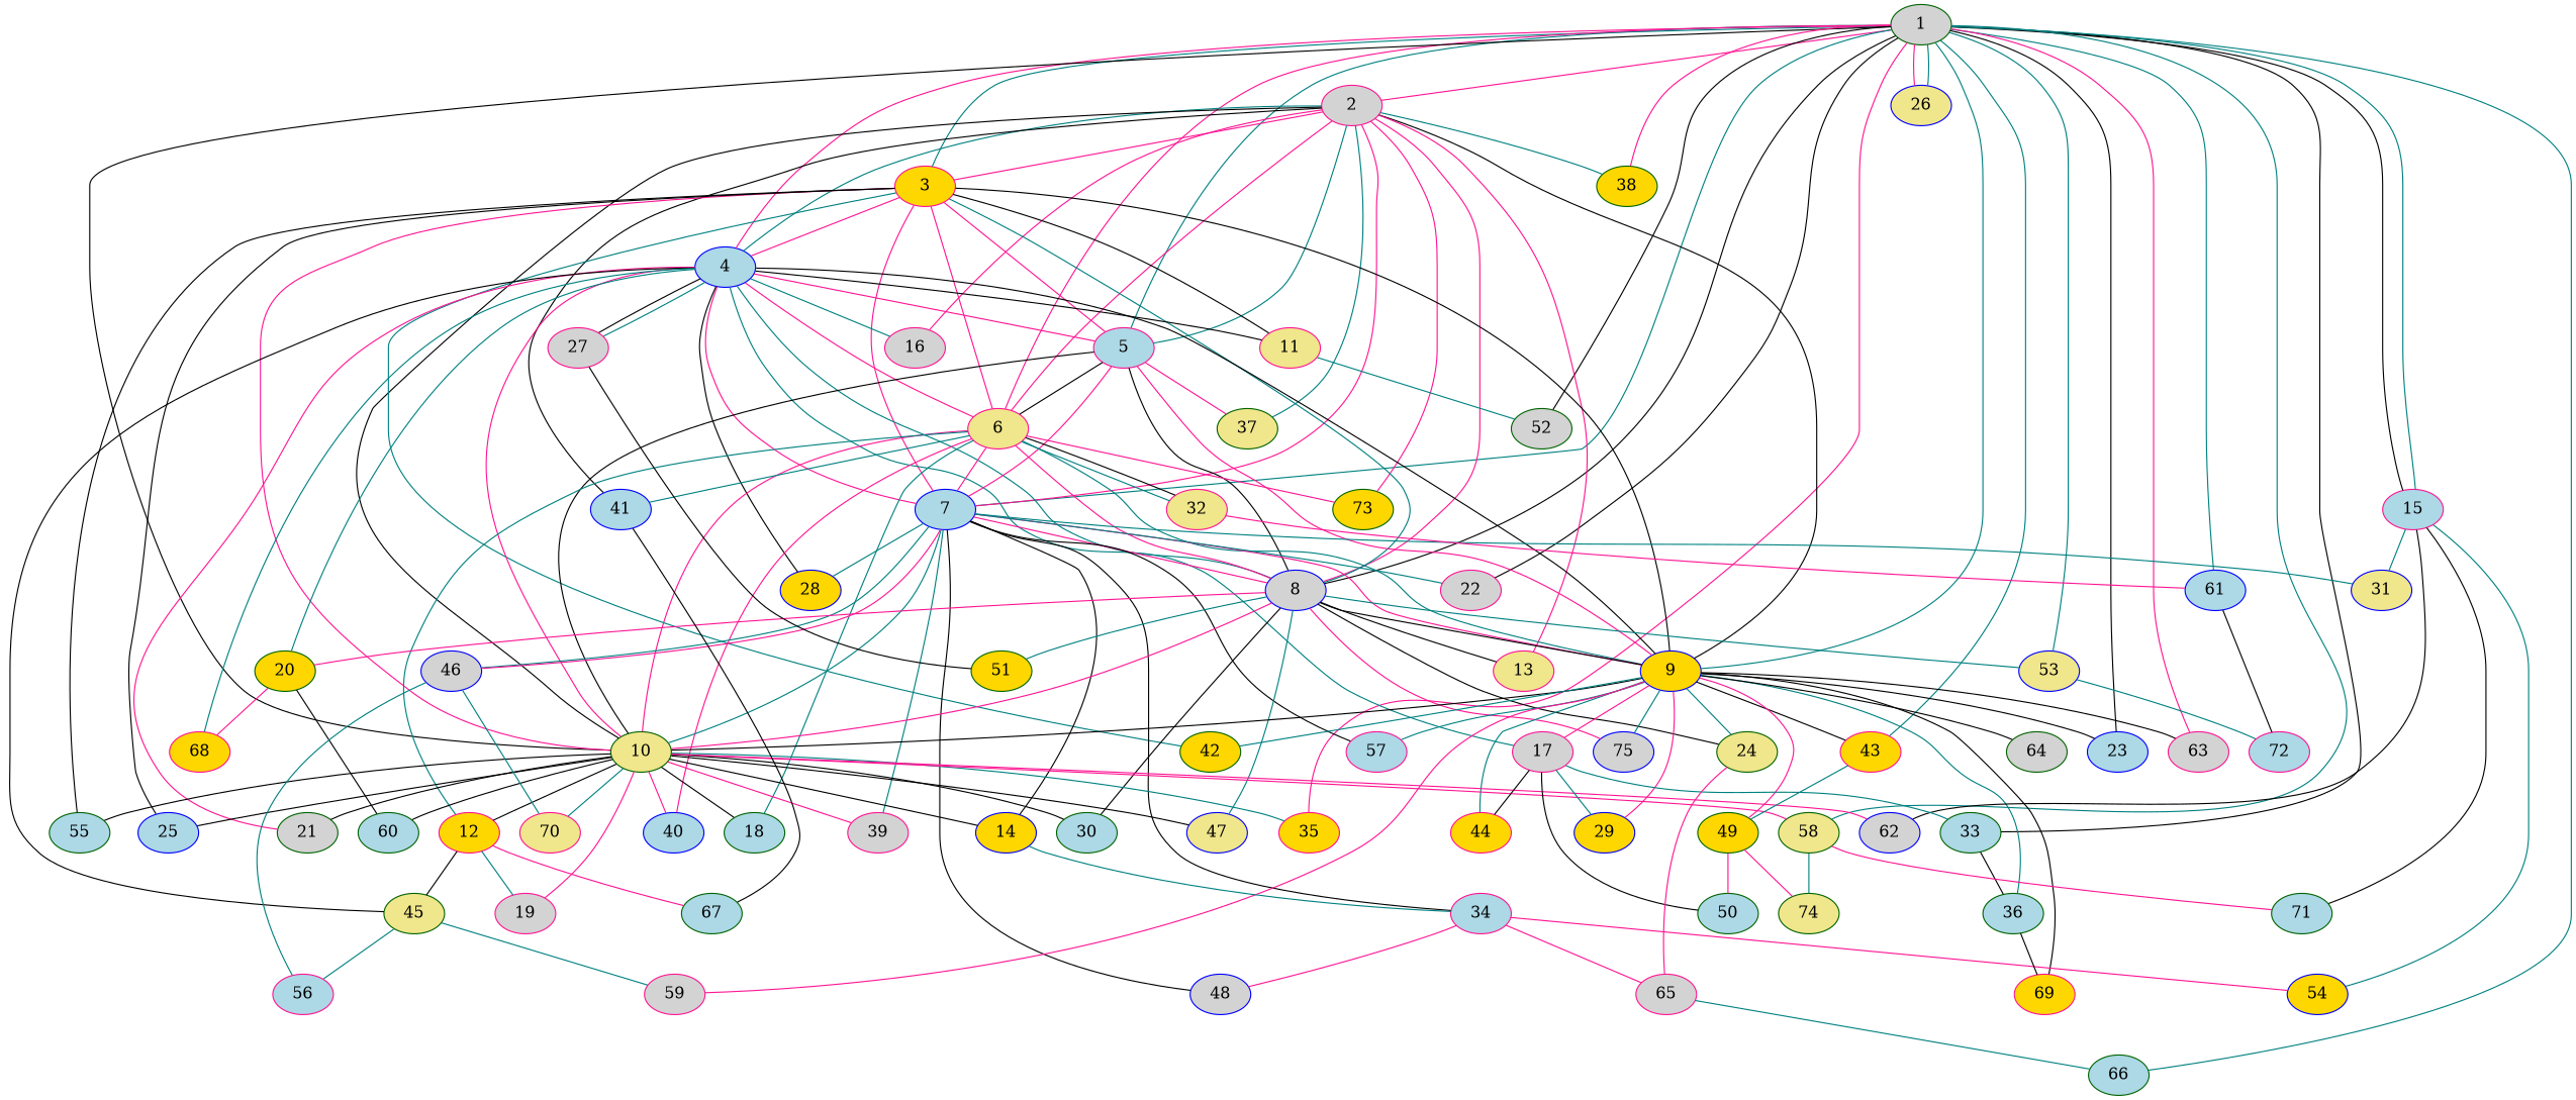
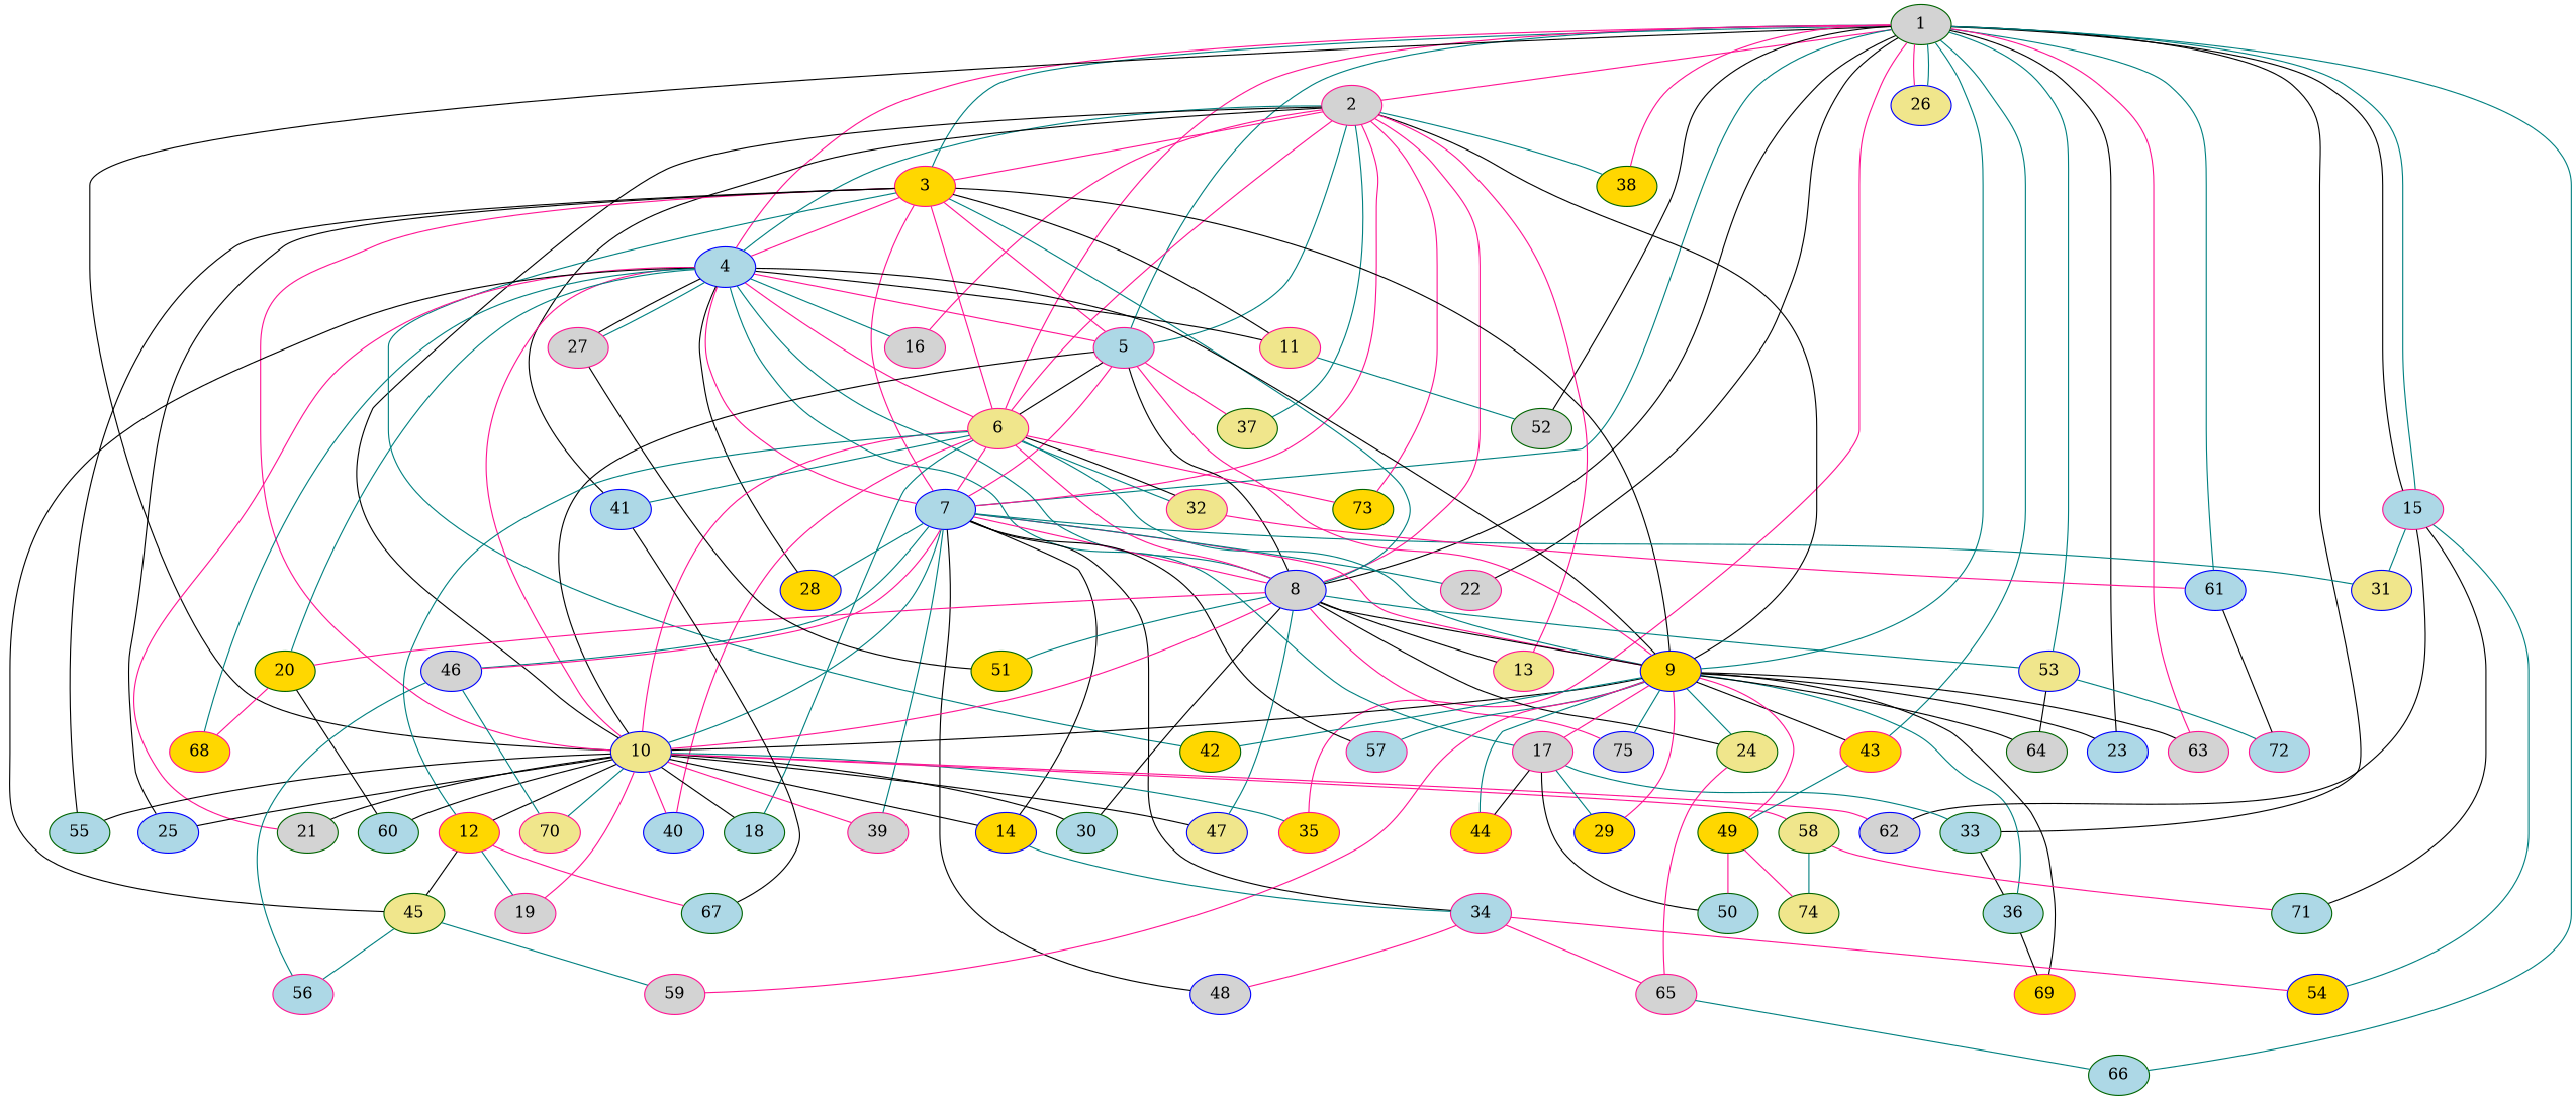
  graph {
    node [color=deeppink fillcolor=lightblue style=filled]
    edge [color=teal]
    1 [color=darkgreen fillcolor=lightgrey]
    2 [fillcolor=lightgrey]
    3 [fillcolor=gold]
    4 [color=blue]
    5
    6 [fillcolor=khaki]
    7 [color=blue]
    8 [color=blue fillcolor=lightgrey]
    9 [color=blue fillcolor=gold]
-   10 [color=darkgreen fillcolor=khaki]
+   10 [color=blue fillcolor=khaki]
    15
    22 [fillcolor=lightgrey]
    23 [color=blue]
    26 [color=blue fillcolor=khaki]
    33 [color=darkgreen]
    35 [fillcolor=gold]
    38 [color=darkgreen fillcolor=gold]
    43 [fillcolor=gold]
    52 [color=darkgreen fillcolor=lightgrey]
    53 [color=blue fillcolor=khaki]
    58 [color=darkgreen fillcolor=khaki]
    61 [color=blue]
    63 [fillcolor=lightgrey]
    66 [color=darkgreen]
    13 [fillcolor=khaki]
    16 [fillcolor=lightgrey]
    37 [color=darkgreen fillcolor=khaki]
    41 [color=blue]
    73 [color=darkgreen fillcolor=gold]
    11 [fillcolor=khaki]
    25 [color=blue]
    42 [color=darkgreen fillcolor=gold]
    55 [color=darkgreen]
    17 [fillcolor=lightgrey]
    20 [color=darkgreen fillcolor=gold]
    21 [color=darkgreen fillcolor=lightgrey]
    27 [fillcolor=lightgrey]
    28 [color=blue fillcolor=gold]
    45 [color=darkgreen fillcolor=khaki]
    68 [fillcolor=gold]
    12 [fillcolor=gold]
    18 [color=darkgreen]
    32 [fillcolor=khaki]
    40 [color=blue]
    14 [color=blue fillcolor=gold]
    31 [color=blue fillcolor=khaki]
    34
    39 [fillcolor=lightgrey]
    46 [color=blue fillcolor=lightgrey]
    48 [color=blue fillcolor=lightgrey]
    57
    24 [color=darkgreen fillcolor=khaki]
    30 [color=darkgreen]
    47 [color=blue fillcolor=khaki]
    51 [color=darkgreen fillcolor=gold]
    75 [color=blue fillcolor=lightgrey]
    29 [color=blue fillcolor=gold]
    36 [color=darkgreen]
    44 [fillcolor=gold]
    49 [color=darkgreen fillcolor=gold]
    59 [fillcolor=lightgrey]
    64 [color=darkgreen fillcolor=lightgrey]
    69 [fillcolor=gold]
    19 [fillcolor=lightgrey]
    60 [color=darkgreen]
    62 [color=blue fillcolor=lightgrey]
    70 [fillcolor=khaki]
    54 [color=blue fillcolor=gold]
    71 [color=darkgreen]
    72
    74 [color=darkgreen fillcolor=khaki]
    67 [color=darkgreen]
    50 [color=darkgreen]
    56
    65 [fillcolor=lightgrey]
    1 -- 2 [color=deeppink]
    1 -- 3
    1 -- 4 [color=deeppink]
    1 -- 5
    1 -- 6 [color=deeppink]
    1 -- 7
    1 -- 8 [color=black]
    1 -- 9
    1 -- 10 [color=black]
    1 -- 15 [color=black]
    1 -- 15
    1 -- 22 [color=black]
    1 -- 23 [color=black]
    1 -- 26 [color=deeppink]
    1 -- 26
    1 -- 33 [color=black]
    1 -- 35 [color=deeppink]
    1 -- 38 [color=deeppink]
    1 -- 43
    1 -- 52 [color=black]
    1 -- 53
-   1 -- 58
    1 -- 61
    1 -- 63 [color=deeppink]
    1 -- 66
    2 -- 3 [color=deeppink]
    2 -- 4
    2 -- 5
    2 -- 6 [color=deeppink]
    2 -- 7 [color=deeppink]
    2 -- 8 [color=deeppink]
    2 -- 9 [color=black]
    2 -- 10 [color=black]
    2 -- 38
    2 -- 13 [color=deeppink]
    2 -- 16 [color=deeppink]
    2 -- 37
    2 -- 41 [color=black]
    2 -- 73 [color=deeppink]
    3 -- 4 [color=deeppink]
    3 -- 5 [color=deeppink]
    3 -- 6 [color=deeppink]
    3 -- 7 [color=deeppink]
    3 -- 8
    3 -- 9 [color=black]
    3 -- 10 [color=deeppink]
    3 -- 11 [color=black]
    3 -- 25 [color=black]
    3 -- 42
    3 -- 55 [color=black]
    4 -- 5 [color=deeppink]
    4 -- 6 [color=deeppink]
    4 -- 7 [color=deeppink]
    4 -- 8
    4 -- 9 [color=black]
    4 -- 10 [color=deeppink]
    4 -- 16
    4 -- 11 [color=black]
    4 -- 17
    4 -- 20
    4 -- 21 [color=deeppink]
    4 -- 27 [color=black]
    4 -- 27
    4 -- 28 [color=black]
    4 -- 45 [color=black]
    4 -- 68
    5 -- 6 [color=black]
    5 -- 7 [color=deeppink]
    5 -- 8 [color=black]
    5 -- 9 [color=deeppink]
    5 -- 10 [color=black]
    5 -- 37 [color=deeppink]
    6 -- 7 [color=deeppink]
    6 -- 8 [color=deeppink]
    6 -- 9
    6 -- 10 [color=deeppink]
    6 -- 41
    6 -- 73 [color=deeppink]
    6 -- 12
    6 -- 18
    6 -- 32
    6 -- 32 [color=black]
    6 -- 40 [color=deeppink]
    7 -- 8 [color=deeppink]
    7 -- 9 [color=deeppink]
    7 -- 10
    7 -- 22
    7 -- 28
    7 -- 14 [color=black]
    7 -- 31
    7 -- 34 [color=black]
    7 -- 39
    7 -- 46
    7 -- 46 [color=deeppink]
    7 -- 48 [color=black]
    7 -- 57 [color=black]
    8 -- 9 [color=black]
    8 -- 10 [color=deeppink]
    8 -- 53
    8 -- 13 [color=black]
    8 -- 20 [color=deeppink]
    8 -- 24 [color=black]
    8 -- 30 [color=black]
    8 -- 47
    8 -- 51
    8 -- 75 [color=deeppink]
    9 -- 10 [color=black]
    9 -- 23 [color=black]
    9 -- 43 [color=black]
    9 -- 63 [color=black]
    9 -- 42
    9 -- 17 [color=deeppink]
    9 -- 57
    9 -- 24
    9 -- 75
    9 -- 29 [color=deeppink]
    9 -- 36
    9 -- 44
    9 -- 49 [color=deeppink]
    9 -- 59 [color=deeppink]
    9 -- 64 [color=black]
    9 -- 69 [color=black]
    10 -- 35
    10 -- 58 [color=deeppink]
    10 -- 25 [color=black]
    10 -- 55 [color=black]
    10 -- 21 [color=black]
    10 -- 12 [color=black]
    10 -- 18 [color=black]
    10 -- 40 [color=deeppink]
    10 -- 14 [color=black]
    10 -- 39 [color=deeppink]
    10 -- 30 [color=black]
    10 -- 47 [color=black]
    10 -- 19 [color=deeppink]
    10 -- 60 [color=black]
    10 -- 62 [color=deeppink]
    10 -- 70
    15 -- 31
    15 -- 62 [color=black]
    15 -- 54
    15 -- 71 [color=black]
    33 -- 36 [color=black]
    43 -- 49
+   53 -- 64 [color=black]
    53 -- 72
    58 -- 71 [color=deeppink]
    58 -- 74
    61 -- 72 [color=black]
    41 -- 67 [color=black]
    11 -- 52
    17 -- 33
    17 -- 29
    17 -- 44 [color=black]
    17 -- 50 [color=black]
    20 -- 68 [color=deeppink]
    20 -- 60 [color=black]
    27 -- 51 [color=black]
    45 -- 59
    45 -- 56
    12 -- 45 [color=black]
    12 -- 19
    12 -- 67 [color=deeppink]
    32 -- 61 [color=deeppink]
    14 -- 34
    34 -- 48 [color=deeppink]
    34 -- 54 [color=deeppink]
    34 -- 65 [color=deeppink]
    46 -- 70
    46 -- 56
    24 -- 65 [color=deeppink]
    36 -- 69 [color=black]
    49 -- 74 [color=deeppink]
    49 -- 50 [color=deeppink]
    65 -- 66
  }
